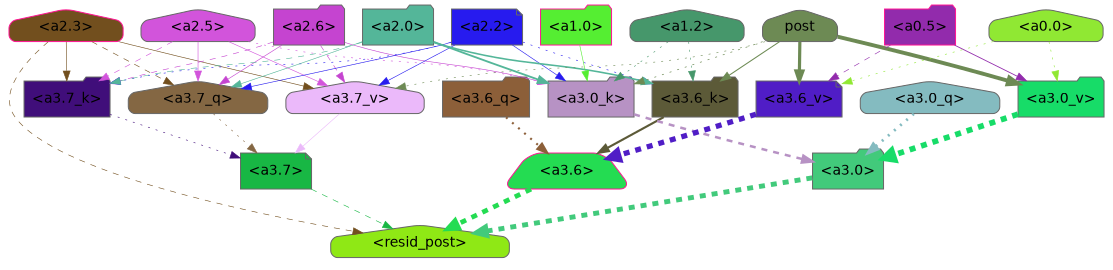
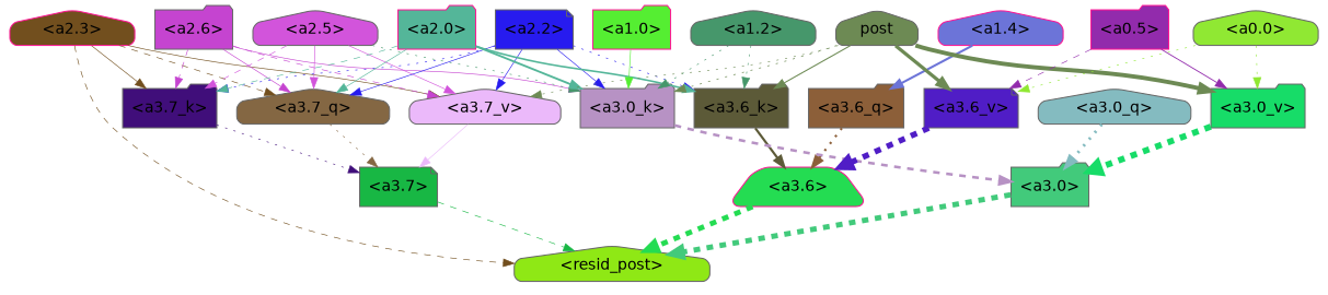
  strict digraph {
    splines=true
    node [color=gray40 fontname=Helvetica shape=house style="filled, rounded"]
    edge [color="#271bef" penwidth=0.6 style=solid]
    "<a3.7>" [fillcolor="#18b744" shape=note]
    "<resid_post>" [fillcolor="#8fe815"]
    "<a3.6>" [color=deeppink fillcolor="#24dc52" shape=trapezium]
    "<a3.0>" [fillcolor="#42ca7b" shape=folder]
    "<a2.3>" [color=deeppink fillcolor="#724f1e"]
    "<a3.7_q>" [fillcolor="#846743"]
    "<a3.7_k>" [fillcolor="#400e7a" shape=folder]
    "<a3.7_v>" [fillcolor="#ebb9fa"]
    "<a3.6_q>" [fillcolor="#8c5f39" shape=folder]
    "<a3.0_q>" [fillcolor="#84bbc0"]
    "<a3.6_k>" [fillcolor="#5c5a38" shape=folder]
    "<a3.0_k>" [fillcolor="#b792c4" shape=folder]
    "<a3.6_v>" [fillcolor="#501dc6" shape=note]
    "<a3.0_v>" [fillcolor="#17dc68" shape=folder]
    "<a2.6>" [fillcolor="#c544d0" shape=folder]
    "<a2.5>" [fillcolor="#d254db"]
    "<a2.2>" [fillcolor="#271bef" shape=note]
-   "<a2.0>" [fillcolor="#54b699" shape=folder]
+   "<a2.0>" [color=deeppink fillcolor="#54b699" shape=folder]
+   "<a1.4>" [color=deeppink fillcolor="#6c74d8"]
    "<a1.2>" [fillcolor="#46976b"]
    n21 [fillcolor="#6d8a54" label=post]
    "<a1.0>" [color=deeppink fillcolor="#55ee32" shape=folder]
    "<a0.5>" [color=deeppink fillcolor="#922bac" shape=folder]
    "<a0.0>" [fillcolor="#90e833"]
    "<a3.7>" -> "<resid_post>" [color="#18b744" style=dashed]
    "<a3.6>" -> "<resid_post>" [color="#24dc52" penwidth=4.751592040061951 style=dashed]
    "<a3.0>" -> "<resid_post>" [color="#42ca7b" penwidth=4.904066681861877 style=dashed]
    "<a2.3>" -> "<resid_post>" [color="#724f1e" style=dashed]
    "<a2.3>" -> "<a3.7_q>" [color="#724f1e" style=dashed]
    "<a2.3>" -> "<a3.7_k>" [color="#724f1e"]
    "<a2.3>" -> "<a3.7_v>" [color="#724f1e"]
    "<a3.7_q>" -> "<a3.7>" [color="#846743" style=dotted]
    "<a3.7_k>" -> "<a3.7>" [color="#400e7a" style=dotted]
    "<a3.7_v>" -> "<a3.7>" [color="#ebb9fa" style=""]
    "<a3.6_q>" -> "<a3.6>" [color="#8c5f39" penwidth=2.160832464694977 style=dotted]
    "<a3.0_q>" -> "<a3.0>" [color="#84bbc0" penwidth=2.870753765106201 style=dotted]
    "<a3.6_k>" -> "<a3.6>" [color="#5c5a38" penwidth=2.13908451795578]
    "<a3.0_k>" -> "<a3.0>" [color="#b792c4" penwidth=2.520303964614868 style=dashed]
    "<a3.6_v>" -> "<a3.6>" [color="#501dc6" penwidth=5.297133803367615 style=dashed]
    "<a3.0_v>" -> "<a3.0>" [color="#17dc68" penwidth=5.680712580680847 style=dashed]
    "<a2.6>" -> "<a3.7_q>" [color="#c544d0"]
    "<a2.6>" -> "<a3.7_k>" [color="#c544d0" style=dashed]
    "<a2.6>" -> "<a3.7_v>" [color="#c544d0" style=dashed]
    "<a2.6>" -> "<a3.0_k>" [color="#c544d0"]
    "<a2.5>" -> "<a3.7_q>" [color="#d254db"]
    "<a2.5>" -> "<a3.7_k>" [color="#d254db" style=dashed]
    "<a2.5>" -> "<a3.7_v>" [color="#d254db"]
-   "<a2.5>" -> "<a3.0_k>" [color="#d254db" style=dotted]
+   "<a2.5>" -> "<a3.0_k>" [color="#46976b" style=dotted]
    "<a2.2>" -> "<a3.7_q>"
    "<a2.2>" -> "<a3.7_k>" [style=dotted]
    "<a2.2>" -> "<a3.7_v>"
    "<a2.2>" -> "<a3.6_k>" [style=dotted]
    "<a2.2>" -> "<a3.0_k>"
    "<a2.0>" -> "<a3.7_q>" [color="#54b699"]
    "<a2.0>" -> "<a3.7_k>" [color="#54b699" style=dashed]
    "<a2.0>" -> "<a3.6_k>" [color="#54b699" penwidth=1.5897698998451233]
    "<a2.0>" -> "<a3.0_k>" [color="#54b699" penwidth=1.8405593037605286]
+   "<a1.4>" -> "<a3.6_q>" [color="#6c74d8" penwidth=2.0260728895664215]
    "<a1.2>" -> "<a3.6_k>" [color="#46976b" style=dotted]
    "<a1.2>" -> "<a3.0_k>" [color="#46976b" style=dotted]
    n21 -> "<a3.7_v>" [color="#6d8a54" style=dotted]
    n21 -> "<a3.6_k>" [color="#6d8a54" penwidth=1.046662151813507]
    n21 -> "<a3.0_k>" [color="#6d8a54" penwidth=0.6995279788970947 style=dotted]
    n21 -> "<a3.6_v>" [color="#6d8a54" penwidth=3.1840110421180725]
    n21 -> "<a3.0_v>" [color="#6d8a54" penwidth=3.9005755856633186]
    "<a1.0>" -> "<a3.0_k>" [color="#55ee32"]
    "<a0.5>" -> "<a3.6_v>" [color="#922bac" style=dashed]
    "<a0.5>" -> "<a3.0_v>" [color="#922bac" penwidth=0.8493617177009583]
    "<a0.0>" -> "<a3.6_v>" [color="#90e833" style=dotted]
    "<a0.0>" -> "<a3.0_v>" [color="#90e833" style=dotted]
  }
